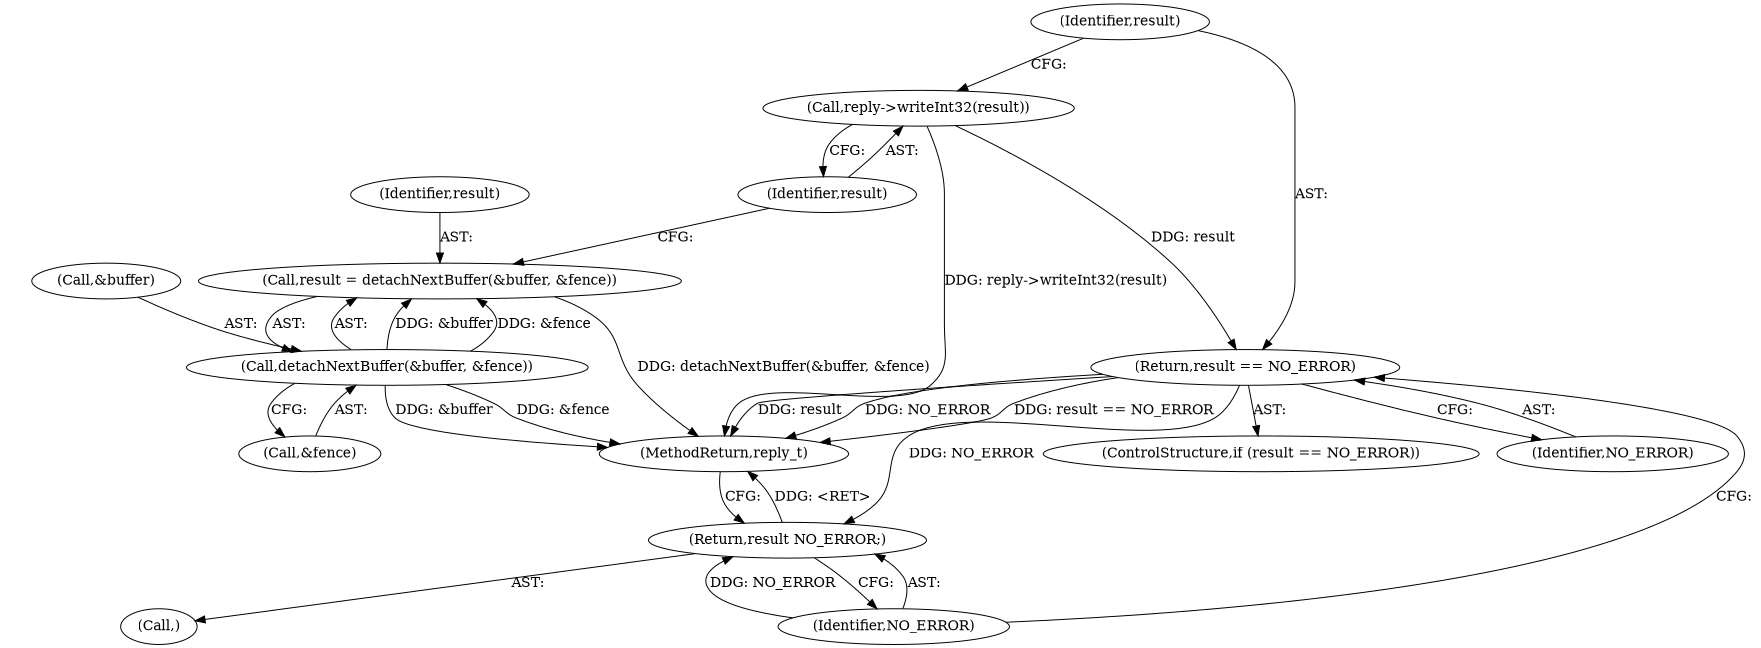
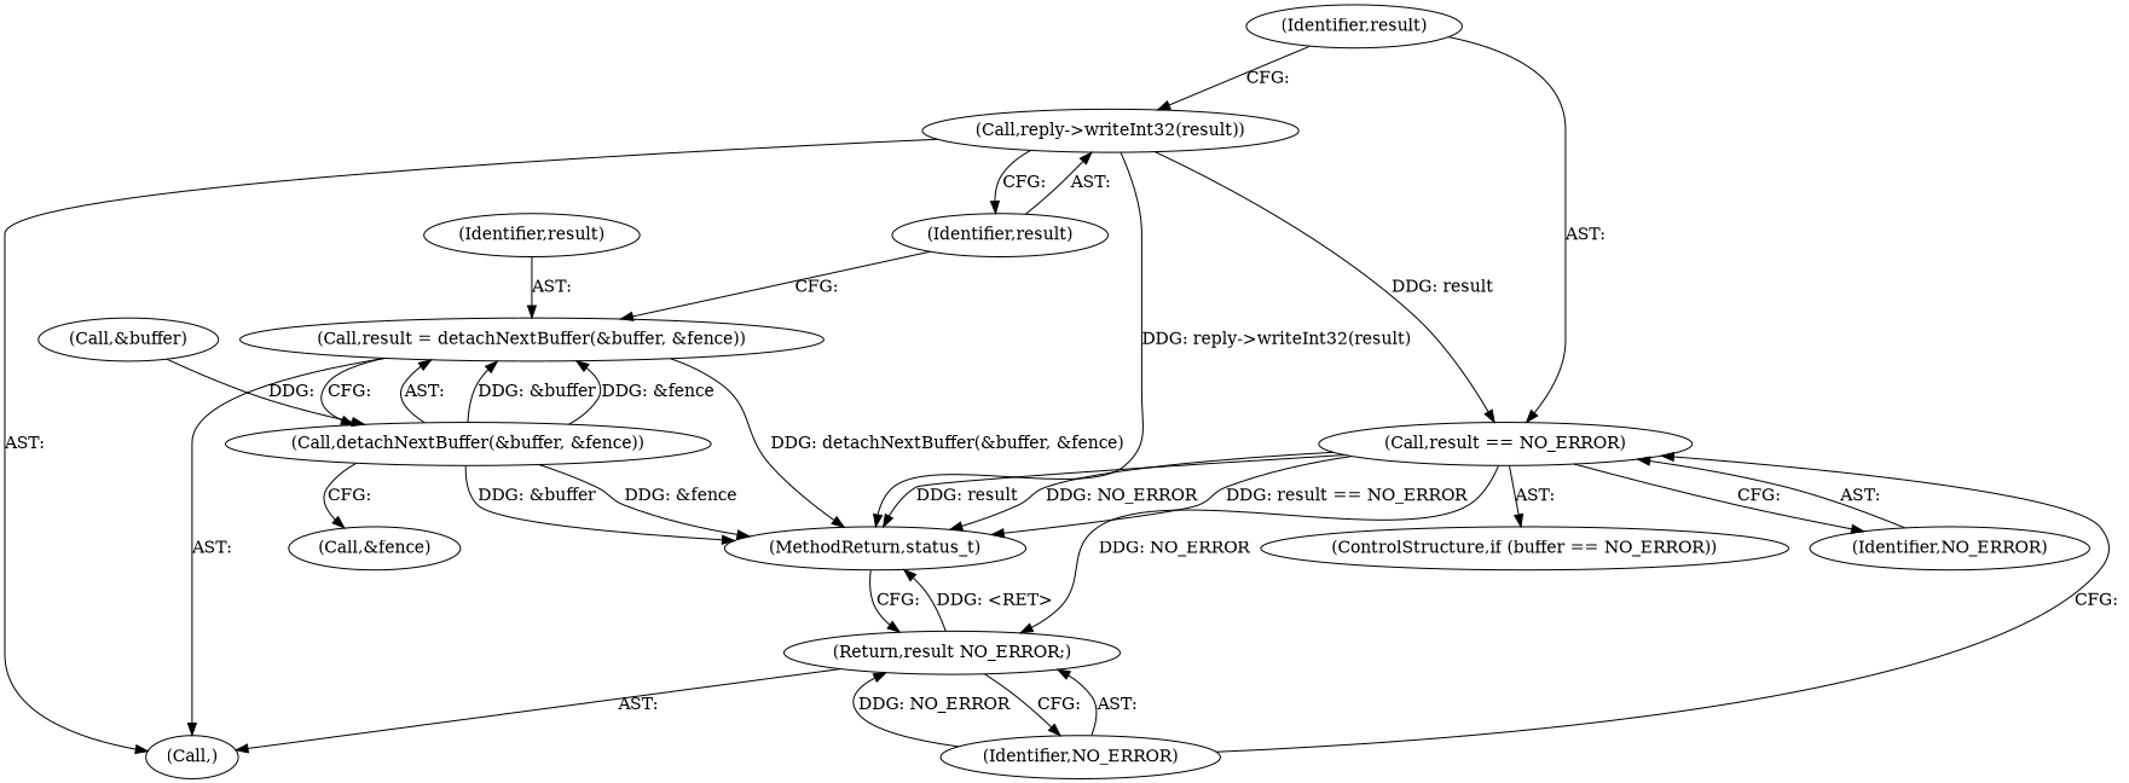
  digraph {
    n1 [label="(Call,reply->writeInt32(result))"]
-   n2 [label="(Return,result == NO_ERROR)"]
-   n3 [label="(MethodReturn,reply_t)"]
+   n2 [label="(Call,result == NO_ERROR)"]
+   n3 [label="(MethodReturn,status_t)"]
    n4 [label="(Identifier,result)"]
    n5 [label="(Call,)"]
    n6 [label="(Return,result NO_ERROR;)"]
-   n7 [label="(ControlStructure,if (result == NO_ERROR))"]
+   n7 [label="(ControlStructure,if (buffer == NO_ERROR))"]
    n8 [label="(Identifier,NO_ERROR)"]
    n9 [label="(Call,result = detachNextBuffer(&buffer, &fence))"]
    n10 [label="(Call,detachNextBuffer(&buffer, &fence))"]
    n11 [label="(Call,&fence)"]
    n12 [label="(Identifier,NO_ERROR)"]
    n13 [label="(Identifier,result)"]
    n14 [label="(Call,&buffer)"]
    n15 [label="(Identifier,result)"]
    n1 -> n2 [label="DDG: result"]
    n1 -> n3 [label="DDG: reply->writeInt32(result)"]
    n1 -> n4 [label="CFG: "]
+   n1 -> n5 [label="AST: "]
    n2 -> n3 [label="DDG: result"]
    n2 -> n3 [label="DDG: NO_ERROR"]
    n2 -> n3 [label="DDG: result == NO_ERROR"]
    n2 -> n6 [label="DDG: NO_ERROR"]
    n2 -> n7 [label="AST: "]
    n2 -> n8 [label="CFG: "]
    n3 -> n6 [label="CFG: "]
    n4 -> n1 [label="AST: "]
    n4 -> n9 [label="CFG: "]
    n6 -> n3 [label="DDG: <RET>"]
    n6 -> n5 [label="AST: "]
    n6 -> n12 [label="CFG: "]
    n8 -> n2 [label="AST: "]
    n9 -> n3 [label="DDG: detachNextBuffer(&buffer, &fence)"]
-   n9 -> n10 [label="AST: "]
+   n9 -> n5 [label="AST: "]
+   n9 -> n10 [label="CFG: "]
    n10 -> n3 [label="DDG: &buffer"]
    n10 -> n3 [label="DDG: &fence"]
    n10 -> n9 [label="AST: "]
    n10 -> n9 [label="DDG: &buffer"]
    n10 -> n9 [label="DDG: &fence"]
    n10 -> n11 [label="CFG: "]
-   n11 -> n10 [label="AST: "]
    n12 -> n2 [label="CFG: "]
    n12 -> n6 [label="AST: "]
    n12 -> n6 [label="DDG: NO_ERROR"]
    n13 -> n9 [label="AST: "]
-   n14 -> n10 [label="AST: "]
+   n14 -> n10 [label="DDG: "]
    n15 -> n1 [label="CFG: "]
    n15 -> n2 [label="AST: "]
  }
